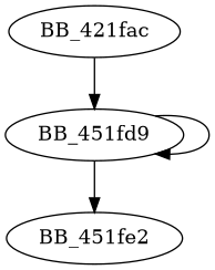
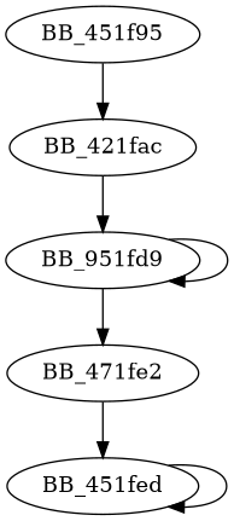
  digraph {
    n1 [label=BB_421fac]
-   BB_451fd9
-   BB_451fe2
+   BB_451f95
+   BB_451fd9 [label=BB_951fd9]
+   BB_451fe2 [label=BB_471fe2]
+   BB_451fed
    n1 -> BB_451fd9
+   BB_451f95 -> n1
    BB_451fd9 -> BB_451fd9
    BB_451fd9 -> BB_451fe2
+   BB_451fe2 -> BB_451fed
+   BB_451fed -> BB_451fed
  }
